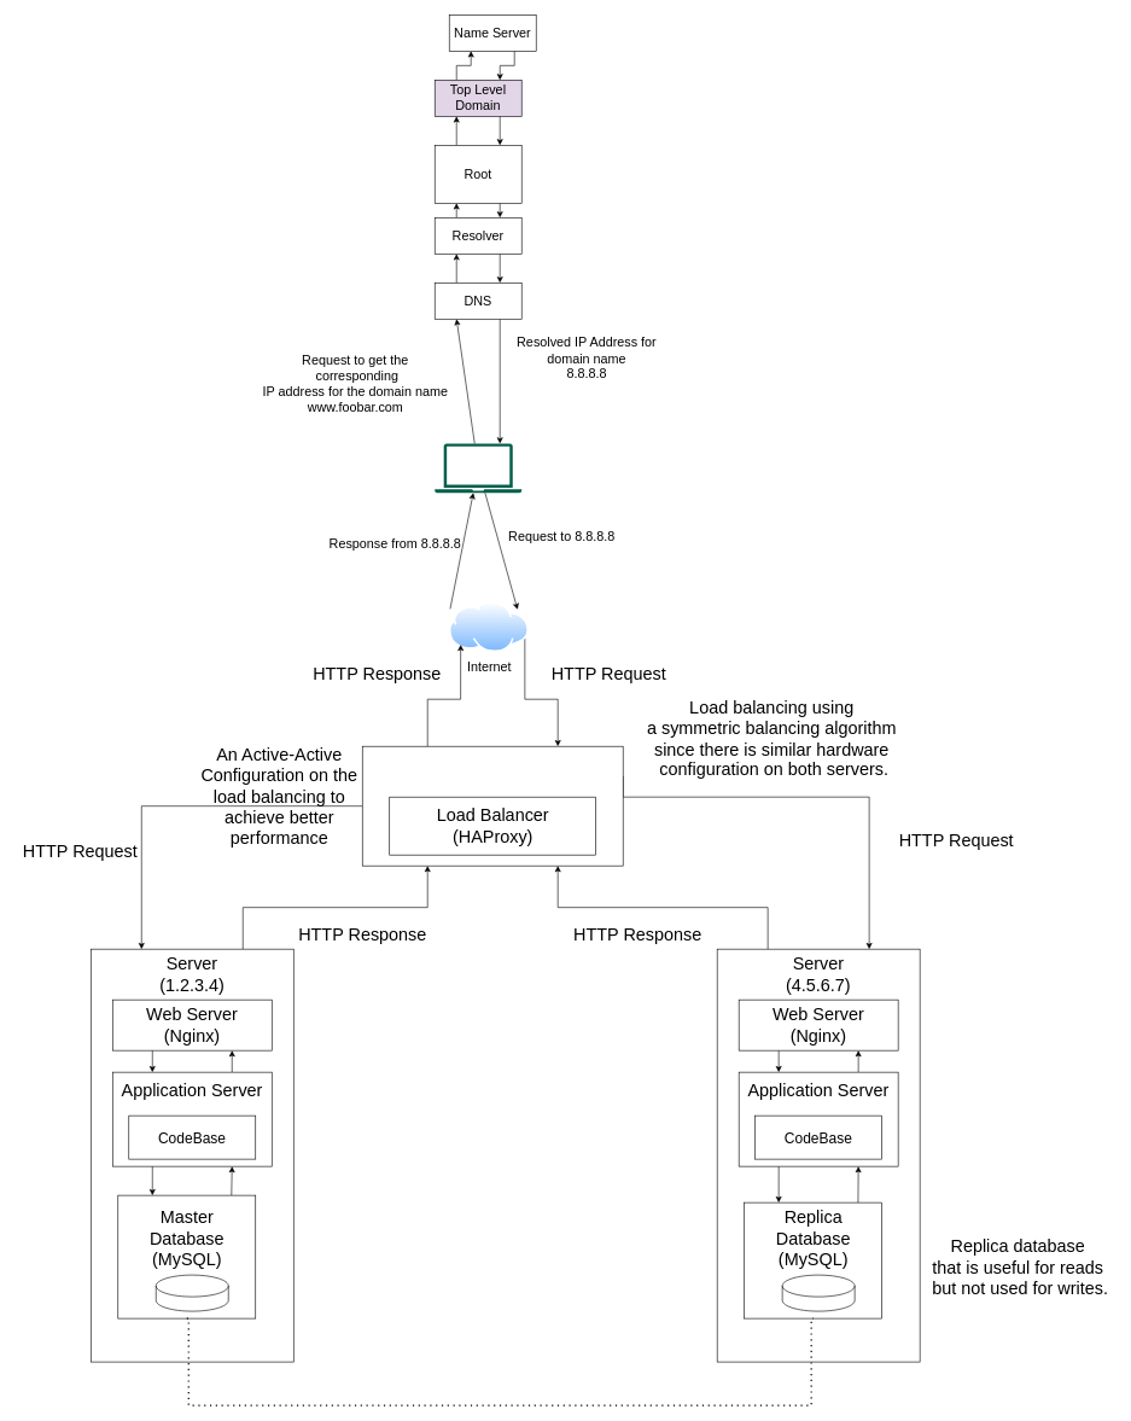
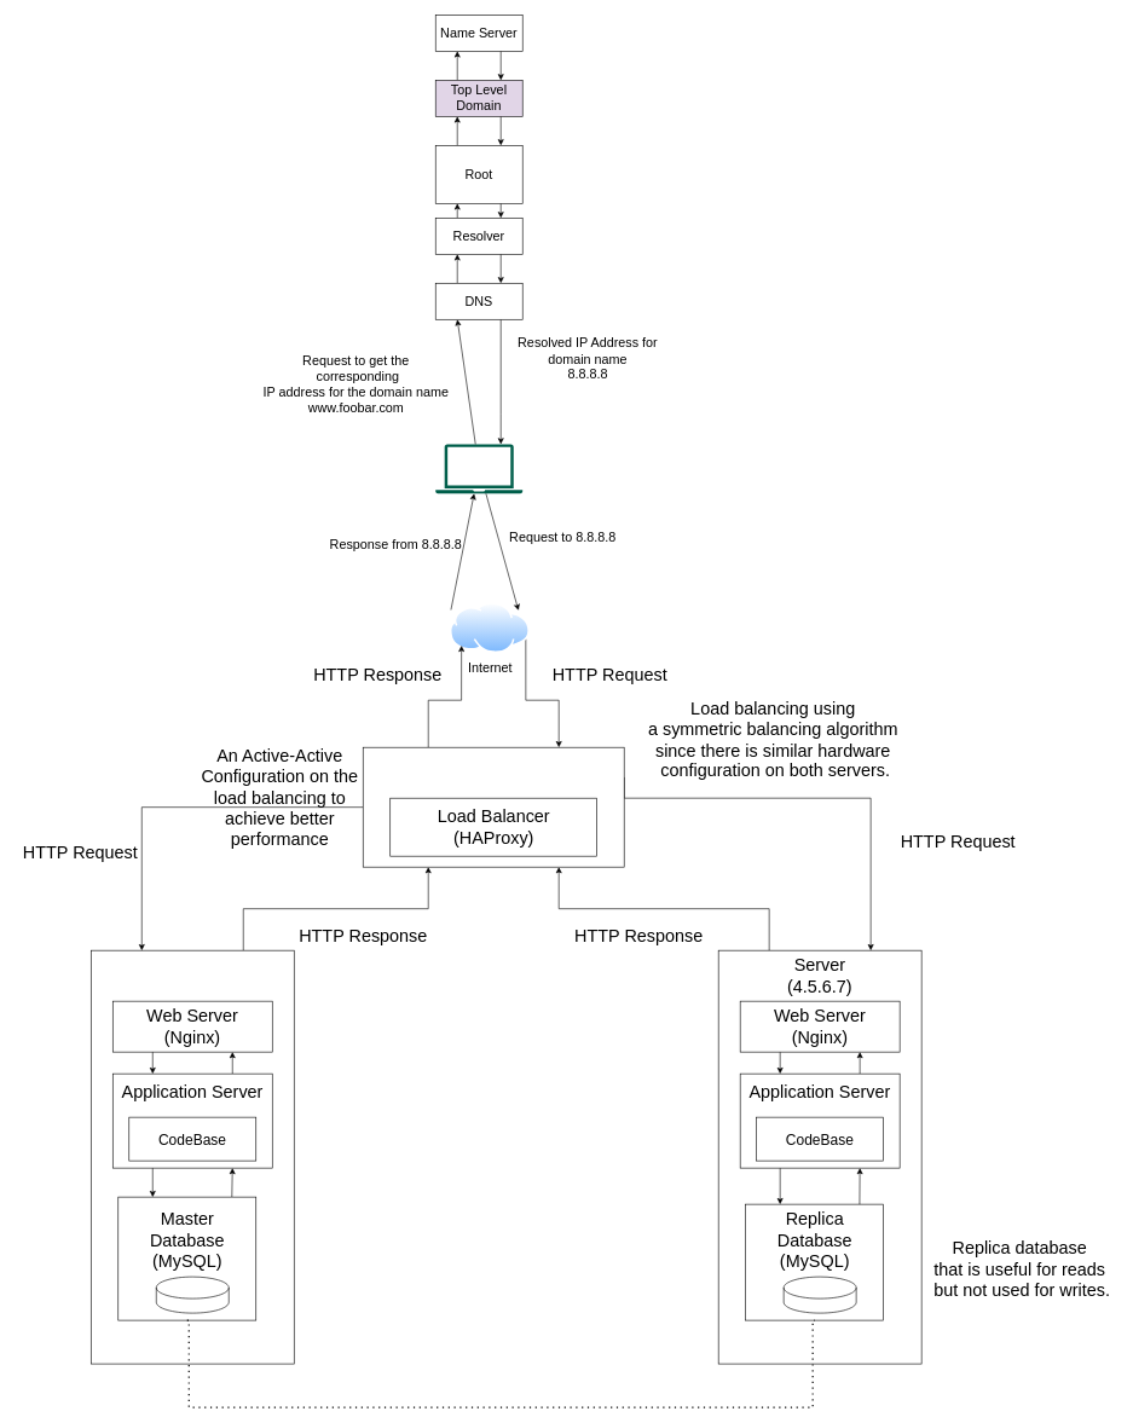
  <mxCell id="0" />
  <mxCell id="1" parent="0" />
  <mxCell id="2" value="" style="sketch=0;pointerEvents=1;shadow=0;dashed=0;html=1;strokeColor=none;fillColor=#005F4B;labelPosition=center;verticalLabelPosition=bottom;verticalAlign=top;align=center;outlineConnect=0;shape=mxgraph.veeam2.laptop;" vertex="1" parent="1"><mxGeometry x="600" y="612" width="120" height="68" as="geometry" /></mxCell>
  <mxCell id="3" style="edgeStyle=orthogonalEdgeStyle;rounded=0;orthogonalLoop=1;jettySize=auto;html=1;exitX=1;exitY=0.75;exitDx=0;exitDy=0;entryX=0.75;entryY=0;entryDx=0;entryDy=0;fontSize=24;" edge="1" parent="1" source="4" target="63"><mxGeometry relative="1" as="geometry" /></mxCell>
  <mxCell id="4" value="&lt;font style=&quot;font-size: 18px;&quot;&gt;Internet&lt;/font&gt;" style="aspect=fixed;perimeter=ellipsePerimeter;html=1;align=center;shadow=0;dashed=0;spacingTop=3;image;image=img/lib/active_directory/internet_cloud.svg;" vertex="1" parent="1"><mxGeometry x="620" y="830.7" width="110" height="69.3" as="geometry" /></mxCell>
  <mxCell id="5" style="edgeStyle=orthogonalEdgeStyle;rounded=0;orthogonalLoop=1;jettySize=auto;html=1;exitX=0.75;exitY=0;exitDx=0;exitDy=0;entryX=0.25;entryY=1;entryDx=0;entryDy=0;fontSize=24;" edge="1" parent="1" source="6" target="63"><mxGeometry relative="1" as="geometry" /></mxCell>
  <mxCell id="6" value="" style="rounded=0;whiteSpace=wrap;html=1;" vertex="1" parent="1"><mxGeometry x="125" y="1310" width="280" height="570" as="geometry" /></mxCell>
  <mxCell id="7" style="edgeStyle=orthogonalEdgeStyle;rounded=0;orthogonalLoop=1;jettySize=auto;html=1;exitX=0.25;exitY=1;exitDx=0;exitDy=0;entryX=0.25;entryY=0;entryDx=0;entryDy=0;fontSize=24;" edge="1" parent="1" source="8" target="11"><mxGeometry relative="1" as="geometry" /></mxCell>
  <mxCell id="8" value="" style="rounded=0;whiteSpace=wrap;html=1;" vertex="1" parent="1"><mxGeometry x="155" y="1380" width="220" height="70" as="geometry" /></mxCell>
  <mxCell id="9" style="edgeStyle=orthogonalEdgeStyle;rounded=0;orthogonalLoop=1;jettySize=auto;html=1;exitX=0.75;exitY=0;exitDx=0;exitDy=0;entryX=0.75;entryY=1;entryDx=0;entryDy=0;fontSize=24;" edge="1" parent="1" source="11" target="8"><mxGeometry relative="1" as="geometry" /></mxCell>
  <mxCell id="10" style="edgeStyle=orthogonalEdgeStyle;rounded=0;orthogonalLoop=1;jettySize=auto;html=1;exitX=0.25;exitY=1;exitDx=0;exitDy=0;entryX=0.25;entryY=0;entryDx=0;entryDy=0;fontSize=24;" edge="1" parent="1" source="11" target="13"><mxGeometry relative="1" as="geometry" /></mxCell>
  <mxCell id="11" value="" style="rounded=0;whiteSpace=wrap;html=1;" vertex="1" parent="1"><mxGeometry x="155" y="1480" width="220" height="130" as="geometry" /></mxCell>
  <mxCell id="12" style="edgeStyle=orthogonalEdgeStyle;rounded=0;orthogonalLoop=1;jettySize=auto;html=1;exitX=0.825;exitY=-0.001;exitDx=0;exitDy=0;entryX=0.75;entryY=1;entryDx=0;entryDy=0;fontSize=24;exitPerimeter=0;" edge="1" parent="1" source="13" target="11"><mxGeometry relative="1" as="geometry" /></mxCell>
  <mxCell id="13" value="" style="rounded=0;whiteSpace=wrap;html=1;" vertex="1" parent="1"><mxGeometry x="162.5" y="1650" width="190" height="170" as="geometry" /></mxCell>
  <mxCell id="14" value="" style="rounded=0;whiteSpace=wrap;html=1;" vertex="1" parent="1"><mxGeometry x="177.5" y="1540" width="175" height="60" as="geometry" /></mxCell>
- <mxCell id="15" value="Server&lt;br&gt;(1.2.3.4)" style="text;html=1;strokeColor=none;fillColor=none;align=center;verticalAlign=middle;whiteSpace=wrap;rounded=0;strokeWidth=7;fontSize=24;" vertex="1" parent="1"><mxGeometry x="195" y="1330" width="140" height="30" as="geometry" /></mxCell>
  <mxCell id="16" value="Web Server&lt;br&gt;(Nginx)" style="text;html=1;strokeColor=none;fillColor=none;align=center;verticalAlign=middle;whiteSpace=wrap;rounded=0;strokeWidth=7;fontSize=24;" vertex="1" parent="1"><mxGeometry x="165" y="1410" width="200" height="10" as="geometry" /></mxCell>
  <mxCell id="17" value="Application Server" style="text;html=1;strokeColor=none;fillColor=none;align=center;verticalAlign=middle;whiteSpace=wrap;rounded=0;strokeWidth=7;fontSize=24;" vertex="1" parent="1"><mxGeometry x="165" y="1490" width="200" height="30" as="geometry" /></mxCell>
  <mxCell id="18" value="CodeBase" style="text;html=1;strokeColor=none;fillColor=none;align=center;verticalAlign=middle;whiteSpace=wrap;rounded=0;strokeWidth=7;fontSize=20;" vertex="1" parent="1"><mxGeometry x="165" y="1555" width="200" height="30" as="geometry" /></mxCell>
  <mxCell id="19" value="Master&lt;br&gt;Database&lt;br&gt;(MySQL)" style="text;html=1;strokeColor=none;fillColor=none;align=center;verticalAlign=middle;whiteSpace=wrap;rounded=0;strokeWidth=7;fontSize=24;" vertex="1" parent="1"><mxGeometry x="157.5" y="1670" width="200" height="80" as="geometry" /></mxCell>
  <mxCell id="20" value="" style="endArrow=classic;html=1;rounded=0;fontSize=18;entryX=1;entryY=0;entryDx=0;entryDy=0;" edge="1" parent="1" source="2" target="4"><mxGeometry width="50" height="50" relative="1" as="geometry"><mxPoint x="790" y="659" as="sourcePoint" /><mxPoint x="830" y="630" as="targetPoint" /></mxGeometry></mxCell>
  <mxCell id="21" value="" style="endArrow=classic;html=1;rounded=0;fontSize=18;exitX=0.011;exitY=0.14;exitDx=0;exitDy=0;exitPerimeter=0;" edge="1" parent="1" source="4" target="2"><mxGeometry width="50" height="50" relative="1" as="geometry"><mxPoint x="1050" y="700" as="sourcePoint" /><mxPoint x="1100" y="650" as="targetPoint" /></mxGeometry></mxCell>
  <mxCell id="22" style="edgeStyle=orthogonalEdgeStyle;rounded=0;orthogonalLoop=1;jettySize=auto;html=1;exitX=0.25;exitY=0;exitDx=0;exitDy=0;entryX=0.25;entryY=1;entryDx=0;entryDy=0;fontSize=18;" edge="1" parent="1" source="24" target="27"><mxGeometry relative="1" as="geometry" /></mxCell>
  <mxCell id="23" style="edgeStyle=orthogonalEdgeStyle;rounded=0;orthogonalLoop=1;jettySize=auto;html=1;exitX=0.75;exitY=1;exitDx=0;exitDy=0;fontSize=18;entryX=0.75;entryY=0;entryDx=0;entryDy=0;" edge="1" parent="1" source="24" target="35"><mxGeometry relative="1" as="geometry" /></mxCell>
  <mxCell id="24" value="Resolver" style="rounded=0;whiteSpace=wrap;html=1;strokeWidth=1;fontSize=18;" vertex="1" parent="1"><mxGeometry x="600" y="300" width="120" height="50" as="geometry" /></mxCell>
  <mxCell id="25" style="edgeStyle=orthogonalEdgeStyle;rounded=0;orthogonalLoop=1;jettySize=auto;html=1;exitX=0.25;exitY=0;exitDx=0;exitDy=0;entryX=0.25;entryY=1;entryDx=0;entryDy=0;fontSize=18;" edge="1" parent="1" source="27" target="30"><mxGeometry relative="1" as="geometry" /></mxCell>
  <mxCell id="26" style="edgeStyle=orthogonalEdgeStyle;rounded=0;orthogonalLoop=1;jettySize=auto;html=1;exitX=0.75;exitY=1;exitDx=0;exitDy=0;entryX=0.75;entryY=0;entryDx=0;entryDy=0;fontSize=18;" edge="1" parent="1" source="27" target="24"><mxGeometry relative="1" as="geometry" /></mxCell>
  <mxCell id="27" value="Root" style="rounded=0;whiteSpace=wrap;html=1;strokeWidth=1;fontSize=18;" vertex="1" parent="1"><mxGeometry x="600" y="200" width="120" height="80" as="geometry" /></mxCell>
  <mxCell id="28" style="edgeStyle=orthogonalEdgeStyle;rounded=0;orthogonalLoop=1;jettySize=auto;html=1;exitX=0.25;exitY=0;exitDx=0;exitDy=0;entryX=0.25;entryY=1;entryDx=0;entryDy=0;fontSize=18;" edge="1" parent="1" source="30" target="32"><mxGeometry relative="1" as="geometry" /></mxCell>
  <mxCell id="29" style="edgeStyle=orthogonalEdgeStyle;rounded=0;orthogonalLoop=1;jettySize=auto;html=1;exitX=0.75;exitY=1;exitDx=0;exitDy=0;entryX=0.75;entryY=0;entryDx=0;entryDy=0;fontSize=18;" edge="1" parent="1" source="30" target="27"><mxGeometry relative="1" as="geometry" /></mxCell>
  <mxCell id="30" value="Top Level Domain" style="rounded=0;whiteSpace=wrap;html=1;strokeWidth=1;fontSize=18;fillColor=#e1d5e7;" vertex="1" parent="1"><mxGeometry x="600" y="110" width="120" height="50" as="geometry" /></mxCell>
  <mxCell id="31" style="edgeStyle=orthogonalEdgeStyle;rounded=0;orthogonalLoop=1;jettySize=auto;html=1;exitX=0.75;exitY=1;exitDx=0;exitDy=0;entryX=0.75;entryY=0;entryDx=0;entryDy=0;fontSize=18;" edge="1" parent="1" source="32" target="30"><mxGeometry relative="1" as="geometry" /></mxCell>
- <mxCell id="32" value="Name Server" style="rounded=0;whiteSpace=wrap;html=1;strokeWidth=1;fontSize=18;" vertex="1" parent="1"><mxGeometry x="620" y="20" width="120" height="50" as="geometry" /></mxCell>
+ <mxCell id="32" value="Name Server" style="rounded=0;whiteSpace=wrap;html=1;strokeWidth=1;fontSize=18;" vertex="1" parent="1"><mxGeometry x="600" y="20" width="120" height="50" as="geometry" /></mxCell>
  <mxCell id="33" style="edgeStyle=orthogonalEdgeStyle;rounded=0;orthogonalLoop=1;jettySize=auto;html=1;exitX=0.25;exitY=0;exitDx=0;exitDy=0;entryX=0.25;entryY=1;entryDx=0;entryDy=0;fontSize=18;" edge="1" parent="1" source="35" target="24"><mxGeometry relative="1" as="geometry" /></mxCell>
  <mxCell id="34" style="edgeStyle=orthogonalEdgeStyle;rounded=0;orthogonalLoop=1;jettySize=auto;html=1;exitX=0.75;exitY=1;exitDx=0;exitDy=0;fontSize=18;" edge="1" parent="1" source="35" target="2"><mxGeometry relative="1" as="geometry"><Array as="points"><mxPoint x="690" y="570" /><mxPoint x="690" y="570" /></Array></mxGeometry></mxCell>
  <mxCell id="35" value="DNS" style="rounded=0;whiteSpace=wrap;html=1;strokeWidth=1;fontSize=18;" vertex="1" parent="1"><mxGeometry x="600" y="390" width="120" height="50" as="geometry" /></mxCell>
  <mxCell id="36" value="" style="endArrow=classic;html=1;rounded=0;fontSize=18;entryX=0.25;entryY=1;entryDx=0;entryDy=0;" edge="1" parent="1" source="2" target="35"><mxGeometry width="50" height="50" relative="1" as="geometry"><mxPoint x="780" y="600" as="sourcePoint" /><mxPoint x="630" y="560" as="targetPoint" /></mxGeometry></mxCell>
  <mxCell id="37" value="Resolved IP Address for domain name&lt;br&gt;8.8.8.8" style="text;html=1;strokeColor=none;fillColor=none;align=center;verticalAlign=middle;whiteSpace=wrap;rounded=0;strokeWidth=1;fontSize=18;" vertex="1" parent="1"><mxGeometry x="710" y="455" width="200" height="80" as="geometry" /></mxCell>
  <mxCell id="38" value="Request to get the&lt;br&gt;&amp;nbsp;corresponding &lt;br&gt;IP address for the domain name&lt;br&gt;www.foobar.com" style="text;html=1;align=center;verticalAlign=middle;resizable=0;points=[];autosize=1;strokeColor=none;fillColor=none;fontSize=18;" vertex="1" parent="1"><mxGeometry x="350" y="480" width="280" height="100" as="geometry" /></mxCell>
  <mxCell id="39" value="Response from 8.8.8.8" style="text;html=1;align=center;verticalAlign=middle;resizable=0;points=[];autosize=1;strokeColor=none;fillColor=none;fontSize=18;" vertex="1" parent="1"><mxGeometry x="440" y="730" width="210" height="40" as="geometry" /></mxCell>
  <mxCell id="40" value="Request to 8.8.8.8" style="text;html=1;align=center;verticalAlign=middle;resizable=0;points=[];autosize=1;strokeColor=none;fillColor=none;fontSize=18;" vertex="1" parent="1"><mxGeometry x="690" y="720" width="170" height="40" as="geometry" /></mxCell>
  <mxCell id="41" value="&lt;font style=&quot;font-size: 24px;&quot;&gt;HTTP Request&lt;/font&gt;" style="text;html=1;align=center;verticalAlign=middle;resizable=0;points=[];autosize=1;strokeColor=none;fillColor=none;" vertex="1" parent="1"><mxGeometry x="750" y="910" width="180" height="40" as="geometry" /></mxCell>
  <mxCell id="42" value="&lt;font style=&quot;font-size: 24px;&quot;&gt;HTTP Response&lt;/font&gt;" style="text;html=1;align=center;verticalAlign=middle;resizable=0;points=[];autosize=1;strokeColor=none;fillColor=none;" vertex="1" parent="1"><mxGeometry x="420" y="910" width="200" height="40" as="geometry" /></mxCell>
  <mxCell id="43" value="" style="shape=cylinder3;whiteSpace=wrap;html=1;boundedLbl=1;backgroundOutline=1;size=15;fontSize=24;" vertex="1" parent="1"><mxGeometry x="215" y="1760" width="100" height="50" as="geometry" /></mxCell>
  <mxCell id="44" style="edgeStyle=orthogonalEdgeStyle;rounded=0;orthogonalLoop=1;jettySize=auto;html=1;exitX=0.25;exitY=0;exitDx=0;exitDy=0;entryX=0.75;entryY=1;entryDx=0;entryDy=0;fontSize=24;" edge="1" parent="1" source="45" target="63"><mxGeometry relative="1" as="geometry" /></mxCell>
  <mxCell id="45" value="" style="rounded=0;whiteSpace=wrap;html=1;" vertex="1" parent="1"><mxGeometry x="990" y="1310" width="280" height="570" as="geometry" /></mxCell>
  <mxCell id="46" style="edgeStyle=orthogonalEdgeStyle;rounded=0;orthogonalLoop=1;jettySize=auto;html=1;exitX=0.25;exitY=1;exitDx=0;exitDy=0;entryX=0.25;entryY=0;entryDx=0;entryDy=0;fontSize=24;" edge="1" parent="1" source="47" target="50"><mxGeometry relative="1" as="geometry" /></mxCell>
  <mxCell id="47" value="" style="rounded=0;whiteSpace=wrap;html=1;" vertex="1" parent="1"><mxGeometry x="1020" y="1380" width="220" height="70" as="geometry" /></mxCell>
  <mxCell id="48" style="edgeStyle=orthogonalEdgeStyle;rounded=0;orthogonalLoop=1;jettySize=auto;html=1;exitX=0.75;exitY=0;exitDx=0;exitDy=0;entryX=0.75;entryY=1;entryDx=0;entryDy=0;fontSize=24;" edge="1" parent="1" source="50" target="47"><mxGeometry relative="1" as="geometry" /></mxCell>
  <mxCell id="49" style="edgeStyle=orthogonalEdgeStyle;rounded=0;orthogonalLoop=1;jettySize=auto;html=1;exitX=0.25;exitY=1;exitDx=0;exitDy=0;entryX=0.25;entryY=0;entryDx=0;entryDy=0;fontSize=24;" edge="1" parent="1" source="50" target="52"><mxGeometry relative="1" as="geometry" /></mxCell>
  <mxCell id="50" value="" style="rounded=0;whiteSpace=wrap;html=1;" vertex="1" parent="1"><mxGeometry x="1020" y="1480" width="220" height="130" as="geometry" /></mxCell>
  <mxCell id="51" style="edgeStyle=orthogonalEdgeStyle;rounded=0;orthogonalLoop=1;jettySize=auto;html=1;exitX=0.827;exitY=0.003;exitDx=0;exitDy=0;entryX=0.75;entryY=1;entryDx=0;entryDy=0;fontSize=24;exitPerimeter=0;" edge="1" parent="1" source="52" target="50"><mxGeometry relative="1" as="geometry"><Array as="points"><mxPoint x="1185" y="1661" /></Array></mxGeometry></mxCell>
  <mxCell id="52" value="" style="rounded=0;whiteSpace=wrap;html=1;" vertex="1" parent="1"><mxGeometry x="1027.5" y="1660" width="190" height="160" as="geometry" /></mxCell>
  <mxCell id="53" value="" style="rounded=0;whiteSpace=wrap;html=1;" vertex="1" parent="1"><mxGeometry x="1042.5" y="1540" width="175" height="60" as="geometry" /></mxCell>
  <mxCell id="54" value="Server&lt;br&gt;(4.5.6.7)" style="text;html=1;strokeColor=none;fillColor=none;align=center;verticalAlign=middle;whiteSpace=wrap;rounded=0;strokeWidth=7;fontSize=24;" vertex="1" parent="1"><mxGeometry x="1060" y="1330" width="140" height="30" as="geometry" /></mxCell>
  <mxCell id="55" value="Web Server&lt;br&gt;(Nginx)" style="text;html=1;strokeColor=none;fillColor=none;align=center;verticalAlign=middle;whiteSpace=wrap;rounded=0;strokeWidth=7;fontSize=24;" vertex="1" parent="1"><mxGeometry x="1030" y="1410" width="200" height="10" as="geometry" /></mxCell>
  <mxCell id="56" value="Application Server" style="text;html=1;strokeColor=none;fillColor=none;align=center;verticalAlign=middle;whiteSpace=wrap;rounded=0;strokeWidth=7;fontSize=24;" vertex="1" parent="1"><mxGeometry x="1030" y="1490" width="200" height="30" as="geometry" /></mxCell>
  <mxCell id="57" value="CodeBase" style="text;html=1;strokeColor=none;fillColor=none;align=center;verticalAlign=middle;whiteSpace=wrap;rounded=0;strokeWidth=7;fontSize=20;" vertex="1" parent="1"><mxGeometry x="1030" y="1555" width="200" height="30" as="geometry" /></mxCell>
  <mxCell id="58" value="Replica&lt;br&gt;Database&lt;br&gt;(MySQL)" style="text;html=1;strokeColor=none;fillColor=none;align=center;verticalAlign=middle;whiteSpace=wrap;rounded=0;strokeWidth=7;fontSize=24;" vertex="1" parent="1"><mxGeometry x="1022.5" y="1670" width="200" height="80" as="geometry" /></mxCell>
  <mxCell id="59" value="" style="shape=cylinder3;whiteSpace=wrap;html=1;boundedLbl=1;backgroundOutline=1;size=15;fontSize=24;" vertex="1" parent="1"><mxGeometry x="1080" y="1760" width="100" height="50" as="geometry" /></mxCell>
  <mxCell id="60" style="edgeStyle=orthogonalEdgeStyle;rounded=0;orthogonalLoop=1;jettySize=auto;html=1;exitX=0.25;exitY=0;exitDx=0;exitDy=0;entryX=0;entryY=1;entryDx=0;entryDy=0;fontSize=24;" edge="1" parent="1" source="63" target="4"><mxGeometry relative="1" as="geometry" /></mxCell>
  <mxCell id="61" style="edgeStyle=orthogonalEdgeStyle;rounded=0;orthogonalLoop=1;jettySize=auto;html=1;exitX=0;exitY=0.5;exitDx=0;exitDy=0;entryX=0.25;entryY=0;entryDx=0;entryDy=0;fontSize=24;" edge="1" parent="1" source="63" target="6"><mxGeometry relative="1" as="geometry" /></mxCell>
  <mxCell id="62" style="edgeStyle=orthogonalEdgeStyle;rounded=0;orthogonalLoop=1;jettySize=auto;html=1;exitX=1;exitY=0.25;exitDx=0;exitDy=0;entryX=0.75;entryY=0;entryDx=0;entryDy=0;fontSize=24;" edge="1" parent="1" source="63" target="45"><mxGeometry relative="1" as="geometry"><Array as="points"><mxPoint x="860" y="1100" /><mxPoint x="1200" y="1100" /></Array></mxGeometry></mxCell>
  <mxCell id="63" value="" style="rounded=0;whiteSpace=wrap;html=1;fontSize=24;" vertex="1" parent="1"><mxGeometry x="500" y="1030" width="360" height="165" as="geometry" /></mxCell>
  <mxCell id="64" value="Load Balancer&lt;br&gt;(HAProxy)" style="rounded=0;whiteSpace=wrap;html=1;fontSize=24;" vertex="1" parent="1"><mxGeometry x="537.5" y="1100" width="285" height="80" as="geometry" /></mxCell>
  <mxCell id="65" value="" style="endArrow=none;dashed=1;html=1;dashPattern=1 3;strokeWidth=2;rounded=0;fontSize=24;edgeStyle=orthogonalEdgeStyle;exitX=0.5;exitY=1;exitDx=0;exitDy=0;entryX=0.5;entryY=1;entryDx=0;entryDy=0;" edge="1" parent="1" source="13" target="52"><mxGeometry width="50" height="50" relative="1" as="geometry"><mxPoint x="260" y="1970" as="sourcePoint" /><mxPoint x="1120" y="1960" as="targetPoint" /><Array as="points"><mxPoint x="260" y="1820" /><mxPoint x="260" y="1940" /><mxPoint x="1120" y="1940" /><mxPoint x="1120" y="1820" /></Array></mxGeometry></mxCell>
  <mxCell id="66" value="Load balancing using&lt;br&gt;a symmetric balancing algorithm&lt;br&gt;since there is similar hardware&lt;br&gt;&amp;nbsp;configuration on both servers." style="text;html=1;align=center;verticalAlign=middle;resizable=0;points=[];autosize=1;strokeColor=none;fillColor=none;fontSize=24;" vertex="1" parent="1"><mxGeometry x="880" y="955" width="370" height="130" as="geometry" /></mxCell>
  <mxCell id="67" value="&lt;font style=&quot;font-size: 24px;&quot;&gt;HTTP Request&lt;/font&gt;" style="text;html=1;align=center;verticalAlign=middle;resizable=0;points=[];autosize=1;strokeColor=none;fillColor=none;" vertex="1" parent="1"><mxGeometry x="20" y="1155" width="180" height="40" as="geometry" /></mxCell>
  <mxCell id="68" value="&lt;font style=&quot;font-size: 24px;&quot;&gt;HTTP Request&lt;/font&gt;" style="text;html=1;align=center;verticalAlign=middle;resizable=0;points=[];autosize=1;strokeColor=none;fillColor=none;" vertex="1" parent="1"><mxGeometry x="1230" y="1140" width="180" height="40" as="geometry" /></mxCell>
  <mxCell id="69" value="&lt;font style=&quot;font-size: 24px;&quot;&gt;HTTP Response&lt;/font&gt;" style="text;html=1;align=center;verticalAlign=middle;resizable=0;points=[];autosize=1;strokeColor=none;fillColor=none;" vertex="1" parent="1"><mxGeometry x="780" y="1270" width="200" height="40" as="geometry" /></mxCell>
  <mxCell id="70" value="&lt;font style=&quot;font-size: 24px;&quot;&gt;HTTP Response&lt;/font&gt;" style="text;html=1;align=center;verticalAlign=middle;resizable=0;points=[];autosize=1;strokeColor=none;fillColor=none;" vertex="1" parent="1"><mxGeometry x="400" y="1270" width="200" height="40" as="geometry" /></mxCell>
  <mxCell id="71" value="Replica database&lt;br&gt;that is useful for reads&lt;br&gt;&amp;nbsp;but not used for writes." style="text;html=1;align=center;verticalAlign=middle;resizable=0;points=[];autosize=1;strokeColor=none;fillColor=none;fontSize=24;" vertex="1" parent="1"><mxGeometry x="1270" y="1700" width="270" height="100" as="geometry" /></mxCell>
  <mxCell id="72" value="An Active-Active &lt;br&gt;Configuration on the &lt;br&gt;load balancing to &lt;br&gt;achieve better &lt;br&gt;performance" style="text;html=1;align=center;verticalAlign=middle;resizable=0;points=[];autosize=1;strokeColor=none;fillColor=none;fontSize=24;" vertex="1" parent="1"><mxGeometry x="265" y="1020" width="240" height="160" as="geometry" /></mxCell>
